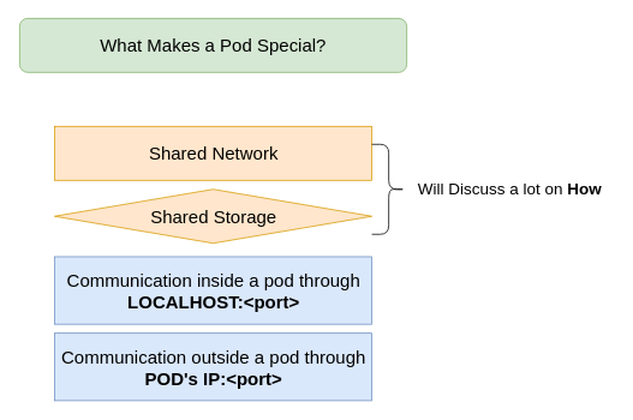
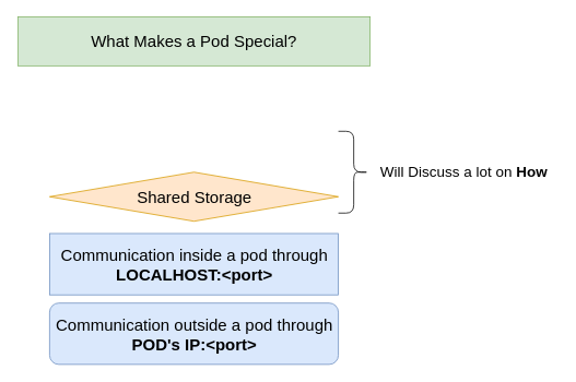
  <mxCell id="0" />
  <mxCell id="1" parent="0" />
- <mxCell id="2" value="&lt;font style=&quot;font-size: 20px;&quot;&gt;Shared Network&lt;/font&gt;" style="rounded=0;whiteSpace=wrap;html=1;fillColor=#ffe6cc;strokeColor=#d79b00;" vertex="1" parent="1"><mxGeometry x="59.5" y="140" width="352.5" height="60" as="geometry" /></mxCell>
  <mxCell id="3" value="&lt;font style=&quot;font-size: 20px;&quot;&gt;Shared Storage&lt;/font&gt;" style="rhombus;whiteSpace=wrap;html=1;fillColor=#ffe6cc;strokeColor=#d79b00;" vertex="1" parent="1"><mxGeometry x="59.5" y="210" width="352.5" height="60" as="geometry" /></mxCell>
  <mxCell id="4" value="&lt;font style=&quot;font-size: 20px;&quot;&gt;Communication inside a pod through &lt;b&gt;LOCALHOST:&amp;lt;port&amp;gt;&lt;/b&gt;&lt;/font&gt;" style="rounded=0;whiteSpace=wrap;html=1;fillColor=#dae8fc;strokeColor=#6c8ebf;" vertex="1" parent="1"><mxGeometry x="59.5" y="285" width="352.5" height="75" as="geometry" /></mxCell>
- <mxCell id="5" value="&lt;font style=&quot;font-size: 20px;&quot;&gt;What Makes a Pod Special?&lt;/font&gt;" style="whiteSpace=wrap;html=1;fillColor=#d5e8d4;strokeColor=#82b366;rounded=1;" vertex="1" parent="1"><mxGeometry x="20.75" y="20" width="430" height="60" as="geometry" /></mxCell>
+ <mxCell id="5" value="&lt;font style=&quot;font-size: 20px;&quot;&gt;What Makes a Pod Special?&lt;/font&gt;" style="rounded=0;whiteSpace=wrap;html=1;fillColor=#d5e8d4;strokeColor=#82b366;" vertex="1" parent="1"><mxGeometry x="20.75" y="20" width="430" height="60" as="geometry" /></mxCell>
  <mxCell id="6" value="" style="shape=curlyBracket;whiteSpace=wrap;html=1;rounded=1;flipH=1;labelPosition=right;verticalLabelPosition=middle;align=left;verticalAlign=middle;" vertex="1" parent="1"><mxGeometry x="412" y="160" width="37.5" height="100" as="geometry" /></mxCell>
  <mxCell id="7" value="&lt;font style=&quot;font-size: 18px;&quot;&gt;Will Discuss a lot on &lt;b&gt;How&lt;/b&gt;&lt;/font&gt;" style="text;html=1;align=center;verticalAlign=middle;resizable=0;points=[];autosize=1;strokeColor=none;fillColor=none;" vertex="1" parent="1"><mxGeometry x="449.5" y="190" width="230" height="40" as="geometry" /></mxCell>
- <mxCell id="8" value="&lt;font style=&quot;font-size: 20px;&quot;&gt;Communication outside a pod through &lt;b&gt;POD's IP:&amp;lt;port&amp;gt;&lt;/b&gt;&lt;/font&gt;" style="rounded=0;whiteSpace=wrap;html=1;fillColor=#dae8fc;strokeColor=#6c8ebf;" vertex="1" parent="1"><mxGeometry x="59.5" y="370" width="352.5" height="75" as="geometry" /></mxCell>
+ <mxCell id="8" value="&lt;font style=&quot;font-size: 20px;&quot;&gt;Communication outside a pod through &lt;b&gt;POD's IP:&amp;lt;port&amp;gt;&lt;/b&gt;&lt;/font&gt;" style="whiteSpace=wrap;html=1;fillColor=#dae8fc;strokeColor=#6c8ebf;rounded=1;" vertex="1" parent="1"><mxGeometry x="59.5" y="370" width="352.5" height="75" as="geometry" /></mxCell>
